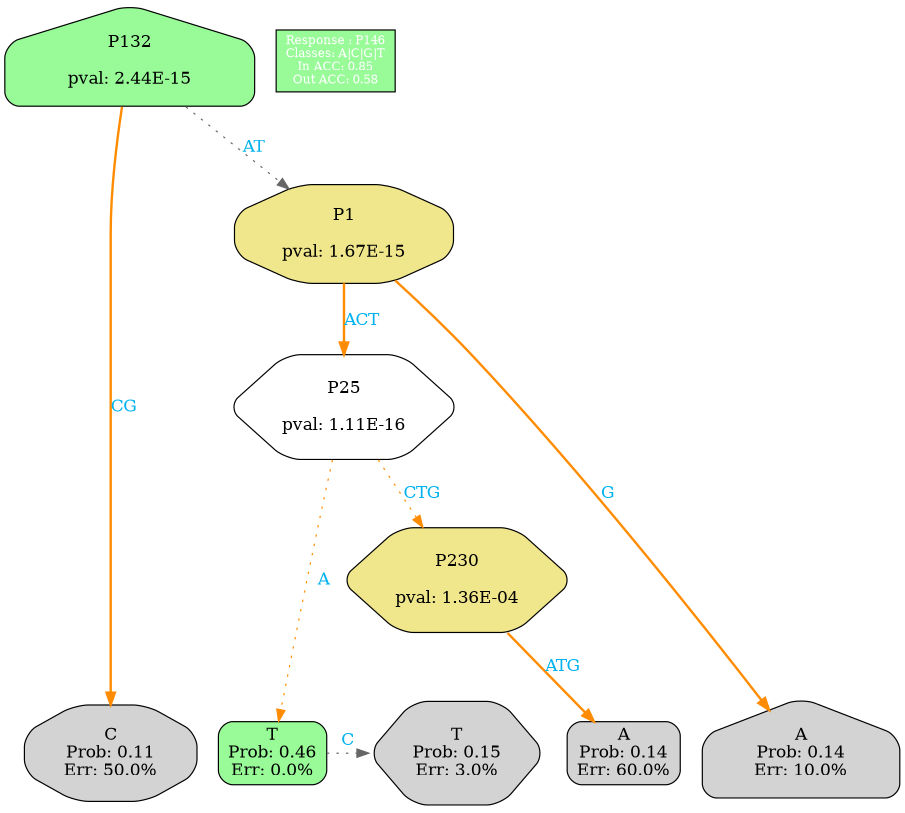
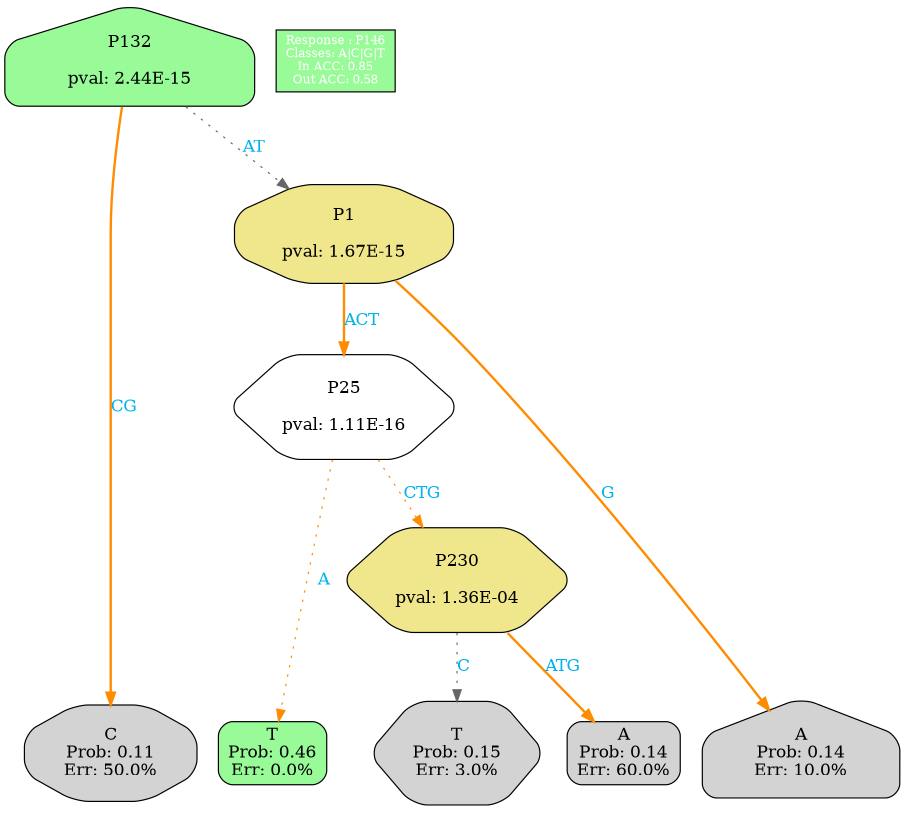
  digraph {
    fontname="DejaVu Serif"
    ranksep=equally
    splines=polylines
    node [color=black fillcolor=lightgrey fontname="DejaVu Serif" shape=box style="filled, rounded"]
    edge [color=darkorange fontcolor=deepskyblue2 fontname="DejaVu Serif" style=bold]
    n1 [fillcolor=palegreen label="T\nProb: 0.46\nErr: 0.0%"]
    n2 [label="A\nProb: 0.14\nErr: 60.0%"]
    n3 [label="T\nProb: 0.15\nErr: 3.0%" shape=hexagon]
    n4 [label="A\nProb: 0.14\nErr: 10.0%" shape=house]
    n5 [label="C\nProb: 0.11\nErr: 50.0%" shape=octagon]
    n6 [align=left fillcolor=palegreen fontcolor=white fontsize=10 label="Response : P146\nClasses: A|C|G|T\nIn ACC: 0.85\nOut ACC: 0.58\n" style=filled]
    n7 [fillcolor=palegreen label="P132\n\npval: 2.44E-15" shape=house]
    n8 [fillcolor=khaki label="P1\n\npval: 1.67E-15" shape=octagon]
    n9 [fillcolor=white label="P25\n\npval: 1.11E-16" shape=hexagon]
    n10 [fillcolor=khaki label="P230\n\npval: 1.36E-04" shape=hexagon]
    subgraph sub_1 {
      rank=same
      n1
      n2
      n3
      n4
      n5
    }
    subgraph sub_2 {
      rank=same
      n6
      n7
    }
    n7 -> n5 [label=CG]
    n7 -> n8 [color=gray40 label=AT style=dotted]
    n8 -> n4 [label=G]
    n8 -> n9 [label=ACT]
    n9 -> n1 [label=A style=dotted]
    n9 -> n10 [label=CTG style=dotted]
    n10 -> n2 [label=ATG]
-   n1 -> n3 [color=gray40 label=C style=dotted]
+   n10 -> n3 [color=gray40 label=C style=dotted]
  }
